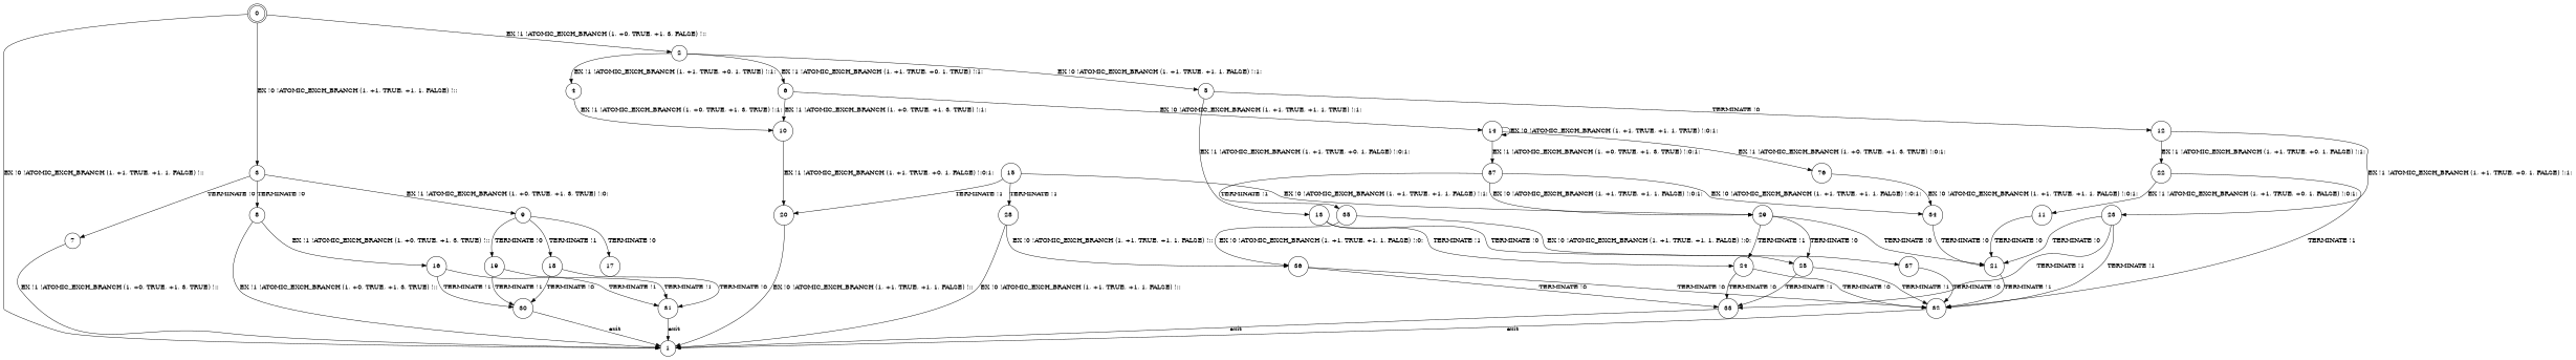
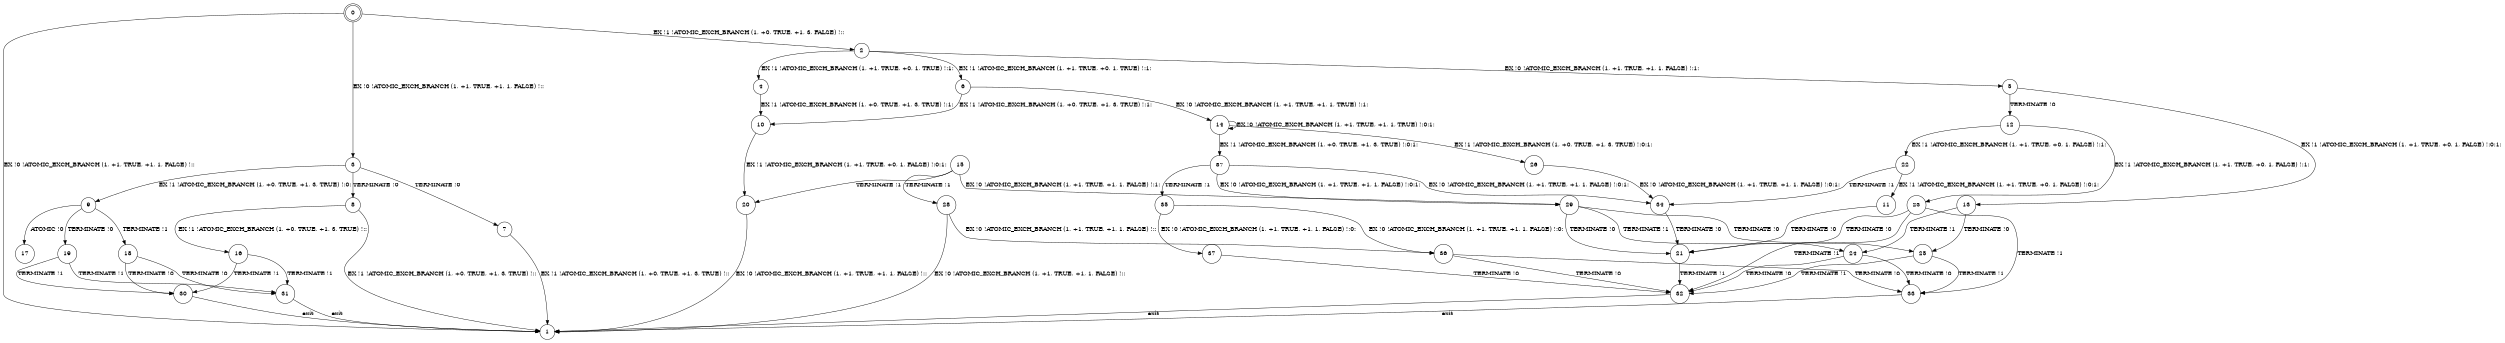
  digraph {
    node [shape=circle]
    0 [peripheries=2]
    1
    2
    3
    4
    5
    6
    7
    8
    9
    10
    12
    13
    14
    16
    17
    18
    19
    20
    11
    21
    22
    23
    24
    25
-   26 [label=76]
+   26
    n27 [label=87]
    15
    28
    29
    30
    31
    32
    33
    34
    35
    36
    37
    0 -> 1 [label="EX !0 !ATOMIC_EXCH_BRANCH (1, +1, TRUE, +1, 1, FALSE) !::"]
    0 -> 2 [label="EX !1 !ATOMIC_EXCH_BRANCH (1, +0, TRUE, +1, 3, FALSE) !::"]
    0 -> 3 [label="EX !0 !ATOMIC_EXCH_BRANCH (1, +1, TRUE, +1, 1, FALSE) !::"]
    2 -> 4 [label="EX !1 !ATOMIC_EXCH_BRANCH (1, +1, TRUE, +0, 1, TRUE) !:1:"]
    2 -> 5 [label="EX !0 !ATOMIC_EXCH_BRANCH (1, +1, TRUE, +1, 1, FALSE) !:1:"]
    2 -> 6 [label="EX !1 !ATOMIC_EXCH_BRANCH (1, +1, TRUE, +0, 1, TRUE) !:1:"]
    3 -> 7 [label="TERMINATE !0"]
    3 -> 8 [label="TERMINATE !0"]
    3 -> 9 [label="EX !1 !ATOMIC_EXCH_BRANCH (1, +0, TRUE, +1, 3, TRUE) !:0:"]
    4 -> 10 [label="EX !1 !ATOMIC_EXCH_BRANCH (1, +0, TRUE, +1, 3, TRUE) !:1:"]
    5 -> 12 [label="TERMINATE !0"]
    5 -> 13 [label="EX !1 !ATOMIC_EXCH_BRANCH (1, +1, TRUE, +0, 1, FALSE) !:0:1:"]
    6 -> 10 [label="EX !1 !ATOMIC_EXCH_BRANCH (1, +0, TRUE, +1, 3, TRUE) !:1:"]
    6 -> 14 [label="EX !0 !ATOMIC_EXCH_BRANCH (1, +1, TRUE, +1, 1, TRUE) !:1:"]
    7 -> 1 [label="EX !1 !ATOMIC_EXCH_BRANCH (1, +0, TRUE, +1, 3, TRUE) !::"]
    8 -> 1 [label="EX !1 !ATOMIC_EXCH_BRANCH (1, +0, TRUE, +1, 3, TRUE) !::"]
    8 -> 16 [label="EX !1 !ATOMIC_EXCH_BRANCH (1, +0, TRUE, +1, 3, TRUE) !::"]
-   9 -> 17 [label="TERMINATE !0"]
+   9 -> 17 [label="ATOMIC !0"]
    9 -> 18 [label="TERMINATE !1"]
    9 -> 19 [label="TERMINATE !0"]
    10 -> 20 [label="EX !1 !ATOMIC_EXCH_BRANCH (1, +1, TRUE, +0, 1, FALSE) !:0:1:"]
    12 -> 22 [label="EX !1 !ATOMIC_EXCH_BRANCH (1, +1, TRUE, +0, 1, FALSE) !:1:"]
    12 -> 23 [label="EX !1 !ATOMIC_EXCH_BRANCH (1, +1, TRUE, +0, 1, FALSE) !:1:"]
    13 -> 24 [label="TERMINATE !1"]
    13 -> 25 [label="TERMINATE !0"]
    14 -> 14 [label="EX !0 !ATOMIC_EXCH_BRANCH (1, +1, TRUE, +1, 1, TRUE) !:0:1:"]
    14 -> 26 [label="EX !1 !ATOMIC_EXCH_BRANCH (1, +0, TRUE, +1, 3, TRUE) !:0:1:"]
    14 -> n27 [label="EX !1 !ATOMIC_EXCH_BRANCH (1, +0, TRUE, +1, 3, TRUE) !:0:1:"]
    16 -> 30 [label="TERMINATE !1"]
    16 -> 31 [label="TERMINATE !1"]
    18 -> 30 [label="TERMINATE !0"]
    18 -> 31 [label="TERMINATE !0"]
    19 -> 30 [label="TERMINATE !1"]
    19 -> 31 [label="TERMINATE !1"]
    20 -> 1 [label="EX !0 !ATOMIC_EXCH_BRANCH (1, +1, TRUE, +1, 1, FALSE) !::"]
    11 -> 21 [label="TERMINATE !0"]
    21 -> 32 [label="TERMINATE !1"]
    22 -> 11 [label="EX !1 !ATOMIC_EXCH_BRANCH (1, +1, TRUE, +0, 1, FALSE) !:0:1:"]
-   22 -> 32 [label="TERMINATE !1"]
+   22 -> 34 [label="TERMINATE !1"]
    23 -> 21 [label="TERMINATE !0"]
    23 -> 32 [label="TERMINATE !1"]
    23 -> 33 [label="TERMINATE !1"]
    24 -> 32 [label="TERMINATE !0"]
    24 -> 33 [label="TERMINATE !0"]
    25 -> 32 [label="TERMINATE !1"]
    25 -> 33 [label="TERMINATE !1"]
    26 -> 34 [label="EX !0 !ATOMIC_EXCH_BRANCH (1, +1, TRUE, +1, 1, FALSE) !:0:1:"]
    n27 -> 29 [label="EX !0 !ATOMIC_EXCH_BRANCH (1, +1, TRUE, +1, 1, FALSE) !:0:1:"]
    n27 -> 34 [label="EX !0 !ATOMIC_EXCH_BRANCH (1, +1, TRUE, +1, 1, FALSE) !:0:1:"]
    n27 -> 35 [label="TERMINATE !1"]
    15 -> 20 [label="TERMINATE !1"]
    15 -> 28 [label="TERMINATE !1"]
    15 -> 29 [label="EX !0 !ATOMIC_EXCH_BRANCH (1, +1, TRUE, +1, 1, FALSE) !:1:"]
    28 -> 1 [label="EX !0 !ATOMIC_EXCH_BRANCH (1, +1, TRUE, +1, 1, FALSE) !::"]
    28 -> 36 [label="EX !0 !ATOMIC_EXCH_BRANCH (1, +1, TRUE, +1, 1, FALSE) !::"]
    29 -> 21 [label="TERMINATE !0"]
    29 -> 24 [label="TERMINATE !1"]
    29 -> 25 [label="TERMINATE !0"]
    30 -> 1 [label=exit]
    31 -> 1 [label=exit]
    32 -> 1 [label=exit]
    33 -> 1 [label=exit]
    34 -> 21 [label="TERMINATE !0"]
    35 -> 36 [label="EX !0 !ATOMIC_EXCH_BRANCH (1, +1, TRUE, +1, 1, FALSE) !:0:"]
    35 -> 37 [label="EX !0 !ATOMIC_EXCH_BRANCH (1, +1, TRUE, +1, 1, FALSE) !:0:"]
    36 -> 32 [label="TERMINATE !0"]
    36 -> 33 [label="TERMINATE !0"]
    37 -> 32 [label="TERMINATE !0"]
  }
